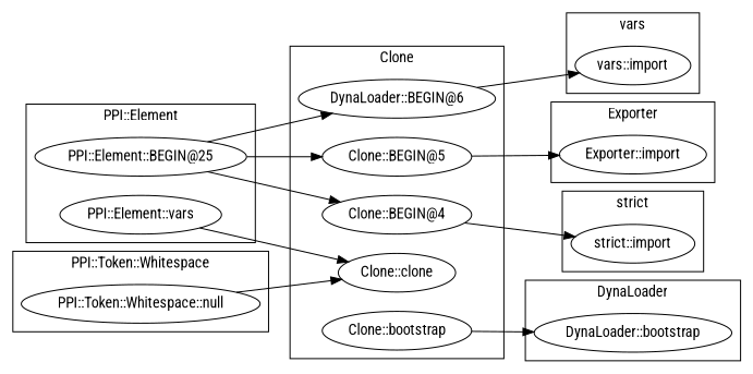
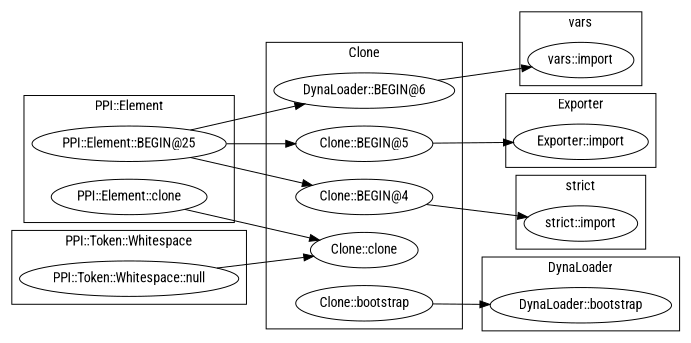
  digraph {
    fontname="Roboto Condensed"
    rankdir=LR
    node [fontname="Roboto Condensed"]
    edge [fontname="Roboto Condensed"]
-   "PPI::Element::clone" [label="PPI::Element::vars"]
+   "PPI::Element::clone"
    "PPI::Element::BEGIN@25"
    "DynaLoader::bootstrap"
    n4 [label="DynaLoader::BEGIN@6"]
    "Clone::clone"
    "Clone::BEGIN@5"
    "Clone::BEGIN@4"
    "Clone::bootstrap"
    "Exporter::import"
    "PPI::Token::Whitespace::null"
    "vars::import"
    "strict::import"
    subgraph cluster_1 {
      label="PPI::Element"
      "PPI::Element::clone"
      "PPI::Element::BEGIN@25"
    }
    subgraph cluster_2 {
      label=DynaLoader
      "DynaLoader::bootstrap"
    }
    subgraph cluster_3 {
      label=Clone
      n4
      "Clone::clone"
      "Clone::BEGIN@5"
      "Clone::BEGIN@4"
      "Clone::bootstrap"
    }
    subgraph cluster_4 {
      label=Exporter
      "Exporter::import"
    }
    subgraph cluster_5 {
      label="PPI::Token::Whitespace"
      "PPI::Token::Whitespace::null"
    }
    subgraph cluster_6 {
      label=vars
      "vars::import"
    }
    subgraph cluster_7 {
      label="strict"
      "strict::import"
    }
    "PPI::Element::clone" -> "Clone::clone"
    "PPI::Element::BEGIN@25" -> n4
    "PPI::Element::BEGIN@25" -> "Clone::BEGIN@5"
    "PPI::Element::BEGIN@25" -> "Clone::BEGIN@4"
    n4 -> "vars::import"
    "Clone::BEGIN@5" -> "Exporter::import"
    "Clone::BEGIN@4" -> "strict::import"
    "Clone::bootstrap" -> "DynaLoader::bootstrap"
    "PPI::Token::Whitespace::null" -> "Clone::clone"
  }
